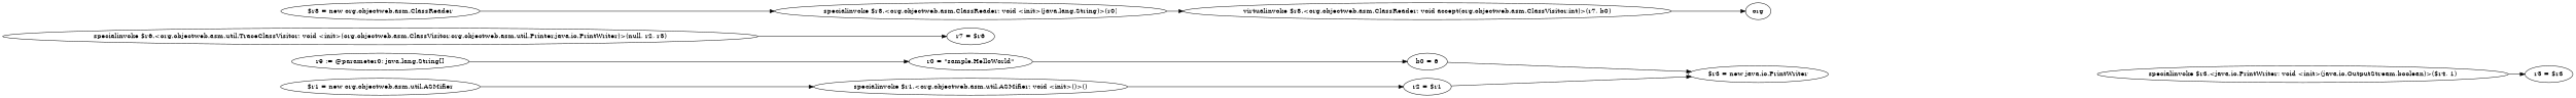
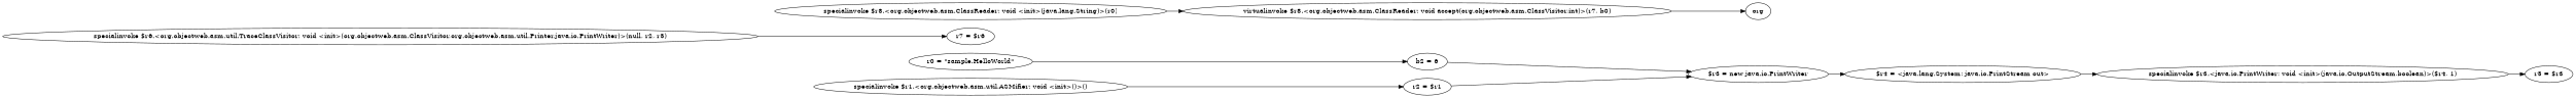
  digraph {
    rankdir=LR
-   "r9 := @parameter0: java.lang.String[]"
    "r0 = \"sample.HelloWorld\""
-   "b0 = 6"
+   "b0 = 6" [label="b2 = 6"]
    "$r3 = new java.io.PrintWriter"
-   "$r1 = new org.objectweb.asm.util.ASMifier"
    "specialinvoke $r1.<org.objectweb.asm.util.ASMifier: void <init>()>()"
    "r2 = $r1"
+   "$r4 = <java.lang.System: java.io.PrintStream out>"
    "specialinvoke $r3.<java.io.PrintWriter: void <init>(java.io.OutputStream,boolean)>($r4, 1)"
    "r5 = $r3"
    "specialinvoke $r6.<org.objectweb.asm.util.TraceClassVisitor: void <init>(org.objectweb.asm.ClassVisitor,org.objectweb.asm.util.Printer,java.io.PrintWriter)>(null, r2, r5)"
    "r7 = $r6"
-   "$r8 = new org.objectweb.asm.ClassReader"
    "specialinvoke $r8.<org.objectweb.asm.ClassReader: void <init>(java.lang.String)>(r0)"
    "virtualinvoke $r8.<org.objectweb.asm.ClassReader: void accept(org.objectweb.asm.ClassVisitor,int)>(r7, b0)"
    n16 [label=org]
-   "r9 := @parameter0: java.lang.String[]" -> "r0 = \"sample.HelloWorld\""
    "r0 = \"sample.HelloWorld\"" -> "b0 = 6"
    "b0 = 6" -> "$r3 = new java.io.PrintWriter"
-   "$r1 = new org.objectweb.asm.util.ASMifier" -> "specialinvoke $r1.<org.objectweb.asm.util.ASMifier: void <init>()>()"
+   "$r3 = new java.io.PrintWriter" -> "$r4 = <java.lang.System: java.io.PrintStream out>"
    "specialinvoke $r1.<org.objectweb.asm.util.ASMifier: void <init>()>()" -> "r2 = $r1"
    "r2 = $r1" -> "$r3 = new java.io.PrintWriter"
+   "$r4 = <java.lang.System: java.io.PrintStream out>" -> "specialinvoke $r3.<java.io.PrintWriter: void <init>(java.io.OutputStream,boolean)>($r4, 1)"
    "specialinvoke $r3.<java.io.PrintWriter: void <init>(java.io.OutputStream,boolean)>($r4, 1)" -> "r5 = $r3"
    "specialinvoke $r6.<org.objectweb.asm.util.TraceClassVisitor: void <init>(org.objectweb.asm.ClassVisitor,org.objectweb.asm.util.Printer,java.io.PrintWriter)>(null, r2, r5)" -> "r7 = $r6"
-   "$r8 = new org.objectweb.asm.ClassReader" -> "specialinvoke $r8.<org.objectweb.asm.ClassReader: void <init>(java.lang.String)>(r0)"
    "specialinvoke $r8.<org.objectweb.asm.ClassReader: void <init>(java.lang.String)>(r0)" -> "virtualinvoke $r8.<org.objectweb.asm.ClassReader: void accept(org.objectweb.asm.ClassVisitor,int)>(r7, b0)"
    "virtualinvoke $r8.<org.objectweb.asm.ClassReader: void accept(org.objectweb.asm.ClassVisitor,int)>(r7, b0)" -> n16
  }
